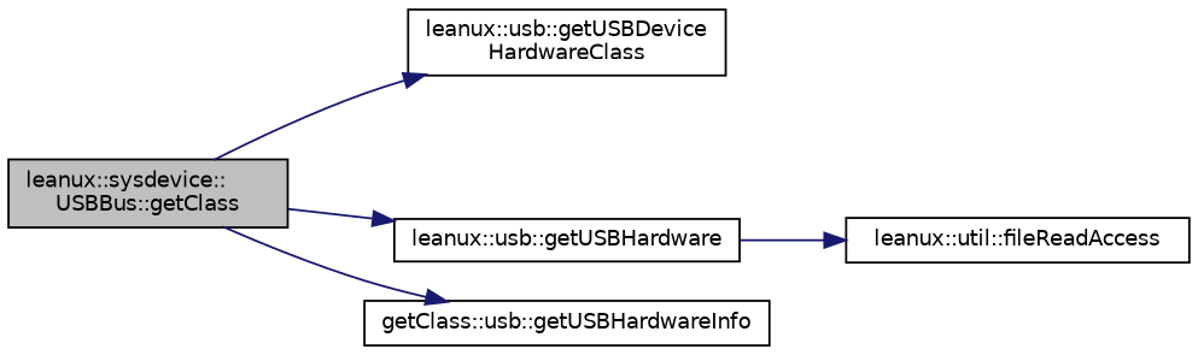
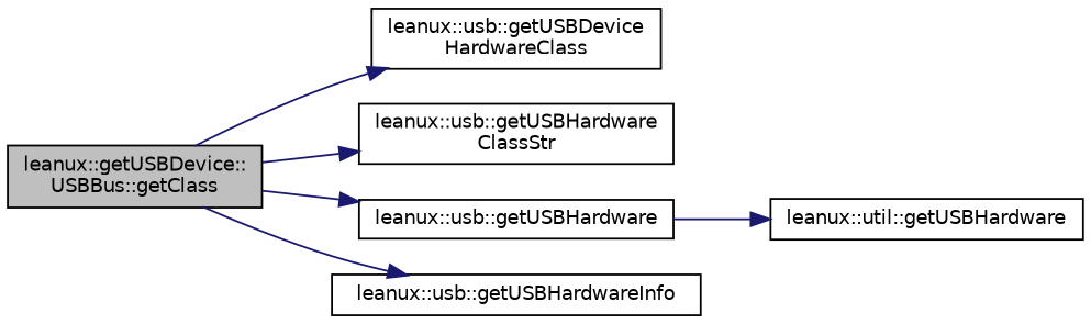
  digraph {
    rankdir=LR
    node [color=black fontname=Helvetica fontsize=10 shape=record]
    edge [color=midnightblue fontname=Helvetica fontsize=10 labelfontname=Helvetica labelfontsize=10 style=solid]
-   n1 [fillcolor=grey75 fontcolor=black height=0.2 label="leanux::sysdevice::\lUSBBus::getClass" style=filled width=0.4]
+   n1 [fillcolor=grey75 fontcolor=black height=0.2 label="leanux::getUSBDevice::\lUSBBus::getClass" style=filled width=0.4]
    n2 [height=0.2 label="leanux::usb::getUSBDevice\lHardwareClass" width=0.4]
+   n3 [height=0.2 label="leanux::usb::getUSBHardware\lClassStr" width=0.4]
    n4 [height=0.2 label="leanux::usb::getUSBHardware" width=0.4]
-   n5 [height=0.2 label="getClass::usb::getUSBHardwareInfo" width=0.4]
-   n6 [height=0.2 label="leanux::util::fileReadAccess" width=0.4]
+   n5 [height=0.2 label="leanux::usb::getUSBHardwareInfo" width=0.4]
+   n6 [height=0.2 label="leanux::util::getUSBHardware" width=0.4]
    n1 -> n2
+   n1 -> n3
    n1 -> n4
    n1 -> n5
    n4 -> n6
  }
